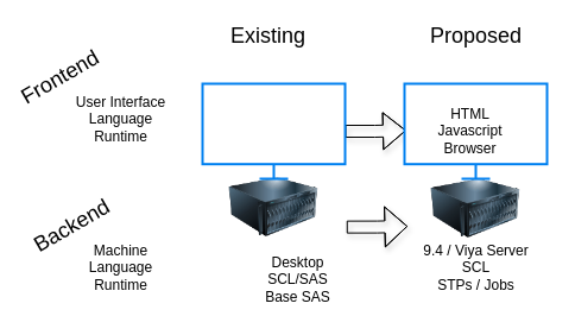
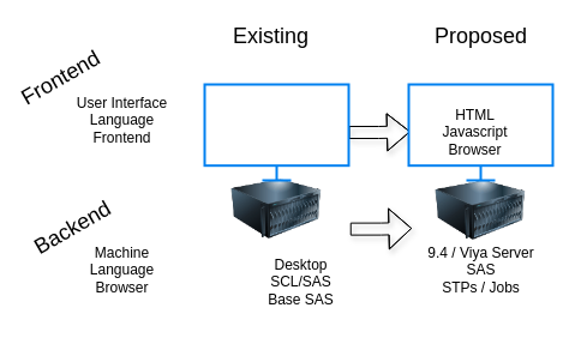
  <mxCell id="0" />
  <mxCell id="1" parent="0" />
  <mxCell id="2" value="" style="image;html=1;image=img/lib/clip_art/computers/Server_128x128.png" parent="1" vertex="1"><mxGeometry x="338.75" y="150" width="122.5" height="50" as="geometry" /></mxCell>
  <mxCell id="3" value="" style="image;html=1;image=img/lib/clip_art/computers/Server_128x128.png" parent="1" vertex="1"><mxGeometry x="168.75" y="149" width="122.5" height="50" as="geometry" /></mxCell>
  <mxCell id="4" style="edgeStyle=orthogonalEdgeStyle;rounded=0;orthogonalLoop=1;jettySize=auto;html=1;entryX=0.012;entryY=0.492;entryDx=0;entryDy=0;entryPerimeter=0;shadow=1;shape=flexArrow;strokeColor=#000000;" parent="1" source="5" target="7" edge="1"><mxGeometry relative="1" as="geometry"><mxPoint x="330" y="110" as="targetPoint" /></mxGeometry></mxCell>
  <mxCell id="5" value="" style="html=1;verticalLabelPosition=bottom;align=center;labelBackgroundColor=#ffffff;verticalAlign=top;strokeWidth=2;strokeColor=#0080F0;shadow=0;dashed=0;shape=mxgraph.ios7.icons.monitor;" parent="1" vertex="1"><mxGeometry x="170" y="70" width="120" height="80" as="geometry" /></mxCell>
- <mxCell id="6" value="&lt;font color=&quot;#000000&quot;&gt;User Interface&lt;br&gt;Language&lt;br&gt;Runtime&lt;/font&gt;" style="text;html=1;align=middle;verticalAlign=middle;resizable=0;points=[];autosize=1;strokeColor=none;" parent="1" vertex="1"><mxGeometry x="56" y="75" width="90" height="50" as="geometry" /></mxCell>
+ <mxCell id="6" value="&lt;font color=&quot;#000000&quot;&gt;User Interface&lt;br&gt;Language&lt;br&gt;Frontend&lt;/font&gt;" style="text;html=1;align=middle;verticalAlign=middle;resizable=0;points=[];autosize=1;strokeColor=none;" parent="1" vertex="1"><mxGeometry x="56" y="75" width="90" height="50" as="geometry" /></mxCell>
  <mxCell id="7" value="" style="html=1;verticalLabelPosition=bottom;align=center;labelBackgroundColor=#ffffff;verticalAlign=top;strokeWidth=2;strokeColor=#0080F0;shadow=0;dashed=0;shape=mxgraph.ios7.icons.monitor;" parent="1" vertex="1"><mxGeometry x="340" y="70" width="120" height="80" as="geometry" /></mxCell>
  <mxCell id="8" value="HTML &lt;br&gt;Javascript&lt;br&gt;Browser" style="text;html=1;align=center;verticalAlign=middle;resizable=0;points=[];autosize=1;strokeColor=none;" parent="1" vertex="1"><mxGeometry x="360" y="85" width="70" height="50" as="geometry" /></mxCell>
  <mxCell id="9" value="&lt;font color=&quot;#000000&quot;&gt;Desktop&lt;br&gt;SCL/SAS&lt;br&gt;Base SAS&lt;/font&gt;" style="text;html=1;align=center;verticalAlign=middle;resizable=0;points=[];autosize=1;strokeColor=none;" parent="1" vertex="1"><mxGeometry x="215" y="210" width="70" height="50" as="geometry" /></mxCell>
- <mxCell id="10" value="&lt;font color=&quot;#000000&quot;&gt;Machine&lt;br&gt;Language&lt;br&gt;Runtime&lt;/font&gt;" style="text;html=1;align=middle;verticalAlign=middle;resizable=0;points=[];autosize=1;strokeColor=none;" parent="1" vertex="1"><mxGeometry x="66" y="200" width="70" height="50" as="geometry" /></mxCell>
- <mxCell id="11" value="&lt;font color=&quot;#000000&quot;&gt;9.4 / Viya Server&lt;br&gt;SCL&lt;br&gt;STPs / Jobs&lt;/font&gt;" style="text;html=1;align=center;verticalAlign=middle;resizable=0;points=[];autosize=1;strokeColor=none;" parent="1" vertex="1"><mxGeometry x="350" y="200" width="100" height="50" as="geometry" /></mxCell>
+ <mxCell id="10" value="&lt;font color=&quot;#000000&quot;&gt;Machine&lt;br&gt;Language&lt;br&gt;Browser&lt;/font&gt;" style="text;html=1;align=middle;verticalAlign=middle;resizable=0;points=[];autosize=1;strokeColor=none;" parent="1" vertex="1"><mxGeometry x="66" y="200" width="70" height="50" as="geometry" /></mxCell>
+ <mxCell id="11" value="&lt;font color=&quot;#000000&quot;&gt;9.4 / Viya Server&lt;br&gt;SAS&lt;br&gt;STPs / Jobs&lt;/font&gt;" style="text;html=1;align=center;verticalAlign=middle;resizable=0;points=[];autosize=1;strokeColor=none;" parent="1" vertex="1"><mxGeometry x="350" y="200" width="100" height="50" as="geometry" /></mxCell>
  <mxCell id="12" value="&lt;font style=&quot;font-size: 18px&quot; color=&quot;#000000&quot;&gt;Frontend&lt;/font&gt;" style="text;html=1;align=center;verticalAlign=middle;resizable=0;points=[];autosize=2;strokeColor=none;rotation=-30;shadow=1;" parent="1" vertex="1"><mxGeometry x="20" y="55" width="60" height="20" as="geometry" /></mxCell>
  <mxCell id="13" value="&lt;font style=&quot;font-size: 18px&quot;&gt;&lt;font color=&quot;#000000&quot;&gt;Backend&lt;/font&gt;&lt;br&gt;&lt;/font&gt;" style="text;html=1;align=center;verticalAlign=middle;resizable=0;points=[];autosize=2;strokeColor=none;rotation=-30;shadow=1;" parent="1" vertex="1"><mxGeometry x="30" y="180" width="60" height="20" as="geometry" /></mxCell>
  <mxCell id="14" value="&lt;font style=&quot;font-size: 18px&quot; color=&quot;#000000&quot;&gt;Existing&lt;/font&gt;" style="text;html=1;align=center;verticalAlign=middle;resizable=0;points=[];autosize=2;strokeColor=none;rotation=0;shadow=1;" parent="1" vertex="1"><mxGeometry x="195" y="20" width="60" height="20" as="geometry" /></mxCell>
  <mxCell id="15" value="&lt;font style=&quot;font-size: 18px&quot; color=&quot;#000000&quot;&gt;Proposed&lt;/font&gt;" style="text;html=1;align=center;verticalAlign=middle;resizable=0;points=[];autosize=2;strokeColor=none;rotation=0;shadow=1;" parent="1" vertex="1"><mxGeometry x="370" y="20" width="60" height="20" as="geometry" /></mxCell>
  <mxCell id="16" style="edgeStyle=orthogonalEdgeStyle;rounded=0;orthogonalLoop=1;jettySize=auto;html=1;entryX=0.012;entryY=0.492;entryDx=0;entryDy=0;entryPerimeter=0;shadow=1;shape=flexArrow;strokeColor=#000000;endWidth=22.759;endSize=5.91;" parent="1" edge="1"><mxGeometry relative="1" as="geometry"><mxPoint x="342.69" y="190" as="targetPoint" /><mxPoint x="291.25" y="190.64" as="sourcePoint" /><Array as="points"><mxPoint x="317" y="190" /></Array></mxGeometry></mxCell>
